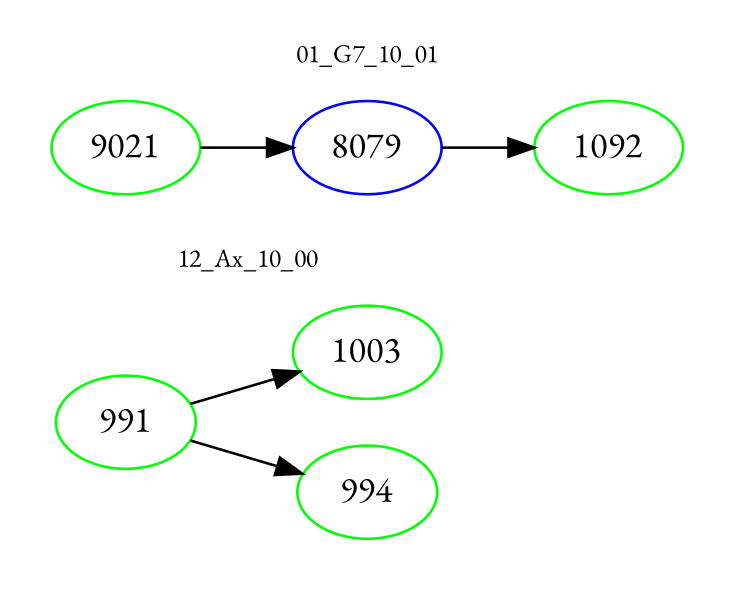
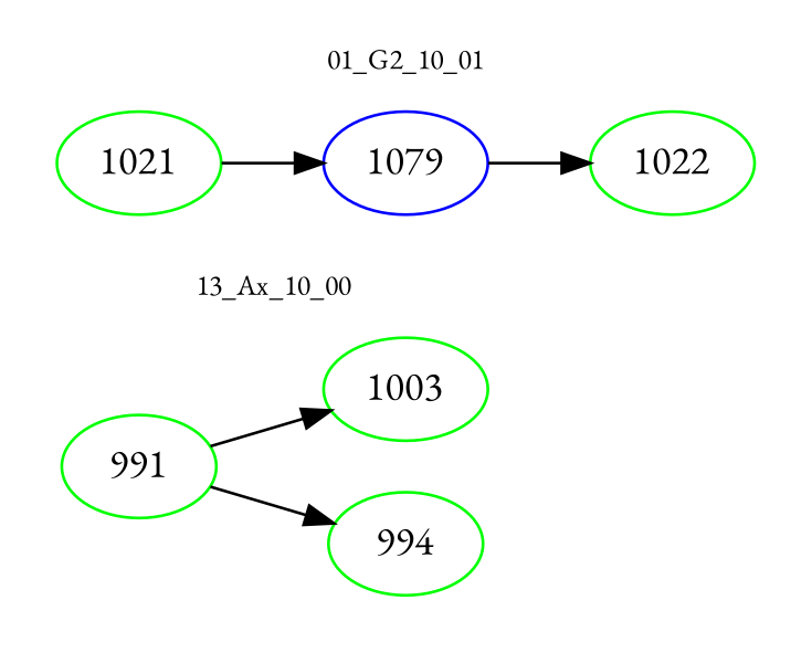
  digraph {
    fontname="EB Garamond"
    rankdir=LR
    node [color=green fontname="EB Garamond"]
    edge [color=black fontname="EB Garamond"]
    n1 [label=991]
    n2 [label=994]
    n3 [label=1003]
-   n4 [label=9021]
-   n5 [label=1092]
-   n6 [color=blue label=8079]
+   n4 [label=1021]
+   n5 [label=1022]
+   n6 [color=blue label=1079]
    subgraph cluster_1 {
      color=white
      fontsize=10
-     label="12_Ax_10_00"
+     label="13_Ax_10_00"
      n1
      n2
      n3
    }
    subgraph cluster_2 {
      color=white
      fontsize=10
-     label="01_G7_10_01"
+     label="01_G2_10_01"
      n4
      n5
      n6
    }
    n1 -> n2
    n1 -> n3
    n4 -> n6
    n6 -> n5
  }
